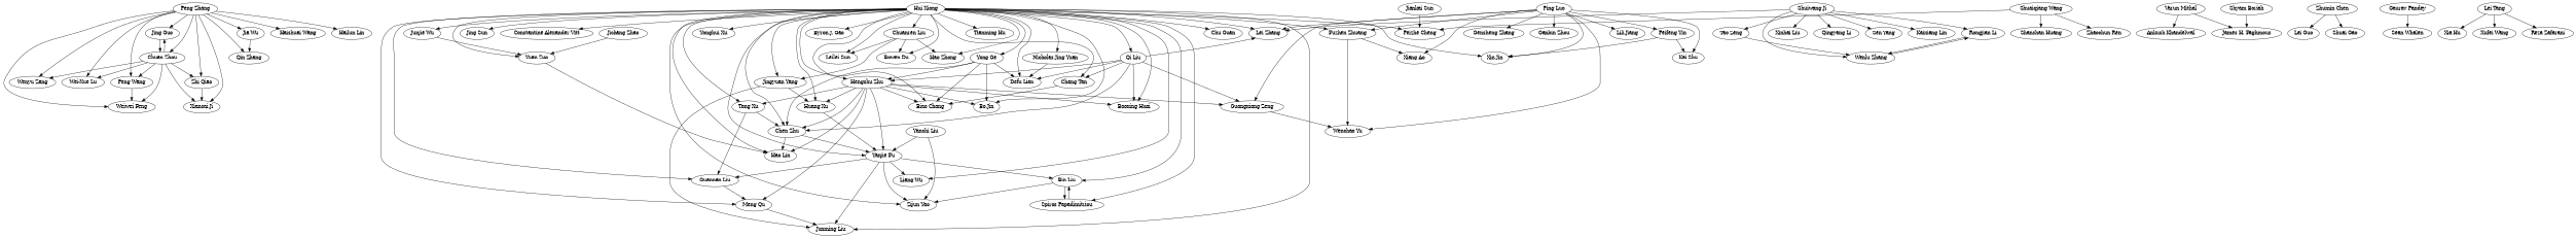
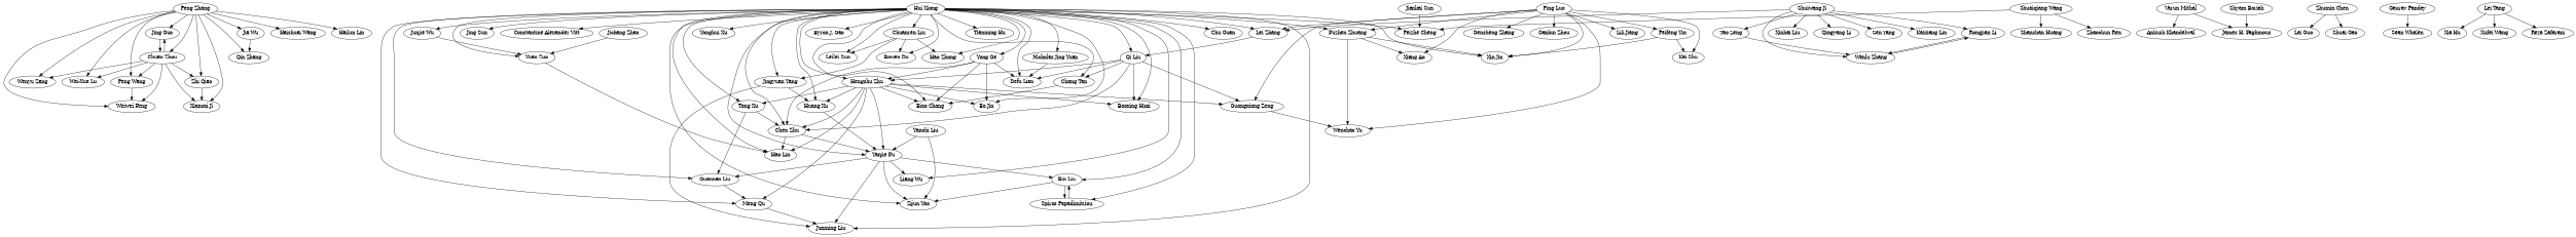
  strict digraph {
    "Peng Zhang"
    "Jing Guo"
    "Wenyu Zang"
    "Chuan Zhou"
    "Wei-Xue Lu"
    "Weiwei Feng"
    "Qin Zhang"
    "Haishuai Wang"
    "Xiancai Ji"
    "Peng Wang"
    "Hailun Lin"
    "Zhi Qiao"
    "Jia Wu"
    "Yanchi Liu"
    "Yanjie Fu"
    "Zijun Yao"
    "Guannan Liu"
    "Liang Wu"
    "Junming Liu"
    "Bin Liu"
    "Meng Qu"
    "Spiros Papadimitriou"
    "Hui Xiong"
    "Chu Guan"
    "Yuan Zuo"
    "Lei Zhang"
    "Chen Zhu"
    "Huang Xu"
    "Hao Zhong"
    "Xin Jin"
    "Peizhe Cheng"
    "Jing Sun"
    "Hao Lin"
    "Fuzhen Zhuang"
    "Constantine Alexander Vitt"
    "Yong Ge"
    "Tong Xu"
    "Yonghui Xu"
    "Bo Jin"
    "Leilei Sun"
    "Defu Lian"
    "Byron J. Gao"
    "Chang Tan"
    "Bowen Du"
    "Qi Liu"
    "Biao Chang"
    "Jingyuan Yang"
    "Tianming Hu"
    "Hengshu Zhu"
    "Junjie Wu"
    "Chuanren Liu"
    "Baoxing Huai"
    "Nicholas Jing Yuan"
    "Wenchao Yu"
    "Xiang Ao"
    "Guangxiang Zeng"
    "Shuiwang Ji"
    "Kaixiang Lin"
    "Rongjian Li"
    "Tao Zeng"
    "Wenlu Zhang"
    "Xinhai Liu"
    "Qingyang Li"
    "Sen Yang"
    "Ping Luo"
    "Gensheng Zhang"
    "Ganbin Zhou"
    "Kai Shu"
    "Lili Jiang"
    "Peifeng Yin"
    "Shuaiqiang Wang"
    "Shanshan Huang"
    "Zhaochun Ren"
    "Varun Mithal"
    "Ankush Khandelwal"
    "James H. Faghmous"
    "Shyam Boriah"
    "Zhumin Chen"
    "Lei Guo"
    "Shuai Gao"
    "Gaurav Pandey"
    "Sean Whalen"
    "Lei Tang"
    "Xia Hu"
    "Xufei Wang"
    "Reza Zafarani"
    "Jichang Zhao"
    "Jiankai Sun"
    "Peng Zhang" -> "Jing Guo"
    "Peng Zhang" -> "Wenyu Zang"
    "Peng Zhang" -> "Chuan Zhou"
    "Peng Zhang" -> "Wei-Xue Lu"
    "Peng Zhang" -> "Weiwei Feng"
    "Peng Zhang" -> "Qin Zhang"
    "Peng Zhang" -> "Haishuai Wang"
    "Peng Zhang" -> "Xiancai Ji"
    "Peng Zhang" -> "Peng Wang"
    "Peng Zhang" -> "Hailun Lin"
    "Peng Zhang" -> "Zhi Qiao"
    "Peng Zhang" -> "Jia Wu"
    "Jing Guo" -> "Chuan Zhou"
    "Chuan Zhou" -> "Jing Guo"
    "Chuan Zhou" -> "Wenyu Zang"
    "Chuan Zhou" -> "Wei-Xue Lu"
    "Chuan Zhou" -> "Weiwei Feng"
    "Chuan Zhou" -> "Xiancai Ji"
    "Chuan Zhou" -> "Peng Wang"
    "Chuan Zhou" -> "Zhi Qiao"
    "Peng Wang" -> "Weiwei Feng"
    "Zhi Qiao" -> "Xiancai Ji"
    "Jia Wu" -> "Qin Zhang"
    "Yanchi Liu" -> "Yanjie Fu"
    "Yanchi Liu" -> "Zijun Yao"
    "Yanjie Fu" -> "Zijun Yao"
    "Yanjie Fu" -> "Guannan Liu"
    "Yanjie Fu" -> "Liang Wu"
    "Yanjie Fu" -> "Junming Liu"
    "Yanjie Fu" -> "Bin Liu"
    "Guannan Liu" -> "Meng Qu"
    "Bin Liu" -> "Zijun Yao"
    "Bin Liu" -> "Spiros Papadimitriou"
    "Meng Qu" -> "Junming Liu"
    "Spiros Papadimitriou" -> "Bin Liu"
    "Hui Xiong" -> "Yanjie Fu"
    "Hui Xiong" -> "Zijun Yao"
    "Hui Xiong" -> "Guannan Liu"
    "Hui Xiong" -> "Liang Wu"
    "Hui Xiong" -> "Junming Liu"
    "Hui Xiong" -> "Bin Liu"
    "Hui Xiong" -> "Meng Qu"
    "Hui Xiong" -> "Spiros Papadimitriou"
    "Hui Xiong" -> "Chu Guan"
    "Hui Xiong" -> "Yuan Zuo"
    "Hui Xiong" -> "Lei Zhang"
    "Hui Xiong" -> "Chen Zhu"
    "Hui Xiong" -> "Huang Xu"
    "Hui Xiong" -> "Hao Zhong"
    "Hui Xiong" -> "Xin Jin"
    "Hui Xiong" -> "Peizhe Cheng"
    "Hui Xiong" -> "Jing Sun"
    "Hui Xiong" -> "Hao Lin"
    "Hui Xiong" -> "Fuzhen Zhuang"
    "Hui Xiong" -> "Constantine Alexander Vitt"
    "Hui Xiong" -> "Yong Ge"
    "Hui Xiong" -> "Tong Xu"
    "Hui Xiong" -> "Yonghui Xu"
    "Hui Xiong" -> "Bo Jin"
    "Hui Xiong" -> "Leilei Sun"
    "Hui Xiong" -> "Defu Lian"
    "Hui Xiong" -> "Byron J. Gao"
    "Hui Xiong" -> "Chang Tan"
    "Hui Xiong" -> "Bowen Du"
    "Hui Xiong" -> "Qi Liu"
    "Hui Xiong" -> "Biao Chang"
    "Hui Xiong" -> "Jingyuan Yang"
    "Hui Xiong" -> "Tianming Hu"
    "Hui Xiong" -> "Hengshu Zhu"
    "Hui Xiong" -> "Junjie Wu"
    "Hui Xiong" -> "Chuanren Liu"
    "Hui Xiong" -> "Baoxing Huai"
    "Hui Xiong" -> "Nicholas Jing Yuan"
    "Yuan Zuo" -> "Hao Lin"
    "Chen Zhu" -> "Yanjie Fu"
    "Chen Zhu" -> "Hao Lin"
    "Huang Xu" -> "Yanjie Fu"
+   "Fuzhen Zhuang" -> "Xin Jin"
    "Fuzhen Zhuang" -> "Wenchao Yu"
    "Fuzhen Zhuang" -> "Xiang Ao"
    "Yong Ge" -> "Chen Zhu"
    "Yong Ge" -> "Bo Jin"
    "Yong Ge" -> "Defu Lian"
    "Yong Ge" -> "Biao Chang"
    "Yong Ge" -> "Hengshu Zhu"
    "Tong Xu" -> "Guannan Liu"
    "Tong Xu" -> "Chen Zhu"
    "Chang Tan" -> "Biao Chang"
-   "Qi Liu" -> "Lei Zhang"
+   "Lei Zhang" -> "Qi Liu"
    "Qi Liu" -> "Chen Zhu"
    "Qi Liu" -> "Defu Lian"
    "Qi Liu" -> "Chang Tan"
    "Qi Liu" -> "Hengshu Zhu"
    "Qi Liu" -> "Baoxing Huai"
    "Qi Liu" -> "Guangxiang Zeng"
    "Jingyuan Yang" -> "Junming Liu"
    "Jingyuan Yang" -> "Huang Xu"
    "Hengshu Zhu" -> "Yanjie Fu"
    "Hengshu Zhu" -> "Meng Qu"
    "Hengshu Zhu" -> "Chen Zhu"
    "Hengshu Zhu" -> "Huang Xu"
    "Hengshu Zhu" -> "Hao Lin"
    "Hengshu Zhu" -> "Tong Xu"
    "Hengshu Zhu" -> "Bo Jin"
    "Hengshu Zhu" -> "Biao Chang"
    "Hengshu Zhu" -> "Baoxing Huai"
    "Hengshu Zhu" -> "Guangxiang Zeng"
    "Junjie Wu" -> "Yuan Zuo"
    "Chuanren Liu" -> "Hao Zhong"
    "Chuanren Liu" -> "Leilei Sun"
    "Chuanren Liu" -> "Bowen Du"
    "Chuanren Liu" -> "Jingyuan Yang"
    "Nicholas Jing Yuan" -> "Defu Lian"
    "Guangxiang Zeng" -> "Wenchao Yu"
    "Shuiwang Ji" -> "Lei Zhang"
    "Shuiwang Ji" -> "Kaixiang Lin"
    "Shuiwang Ji" -> "Rongjian Li"
    "Shuiwang Ji" -> "Tao Zeng"
    "Shuiwang Ji" -> "Wenlu Zhang"
    "Shuiwang Ji" -> "Xinhai Liu"
    "Shuiwang Ji" -> "Qingyang Li"
    "Shuiwang Ji" -> "Sen Yang"
    "Rongjian Li" -> "Wenlu Zhang"
    "Tao Zeng" -> "Wenlu Zhang"
    "Wenlu Zhang" -> "Rongjian Li"
    "Ping Luo" -> "Lei Zhang"
    "Ping Luo" -> "Xin Jin"
    "Ping Luo" -> "Fuzhen Zhuang"
    "Ping Luo" -> "Wenchao Yu"
    "Ping Luo" -> "Xiang Ao"
    "Ping Luo" -> "Guangxiang Zeng"
    "Ping Luo" -> "Gensheng Zhang"
    "Ping Luo" -> "Ganbin Zhou"
    "Ping Luo" -> "Kai Shu"
    "Ping Luo" -> "Lili Jiang"
    "Ping Luo" -> "Peifeng Yin"
    "Peifeng Yin" -> "Xin Jin"
    "Peifeng Yin" -> "Kai Shu"
    "Shuaiqiang Wang" -> "Peizhe Cheng"
    "Shuaiqiang Wang" -> "Shanshan Huang"
    "Shuaiqiang Wang" -> "Zhaochun Ren"
    "Varun Mithal" -> "Ankush Khandelwal"
    "Varun Mithal" -> "James H. Faghmous"
    "Shyam Boriah" -> "James H. Faghmous"
    "Zhumin Chen" -> "Lei Guo"
    "Zhumin Chen" -> "Shuai Gao"
    "Gaurav Pandey" -> "Sean Whalen"
    "Lei Tang" -> "Xia Hu"
    "Lei Tang" -> "Xufei Wang"
    "Lei Tang" -> "Reza Zafarani"
    "Jichang Zhao" -> "Yuan Zuo"
    "Jiankai Sun" -> "Peizhe Cheng"
  }
